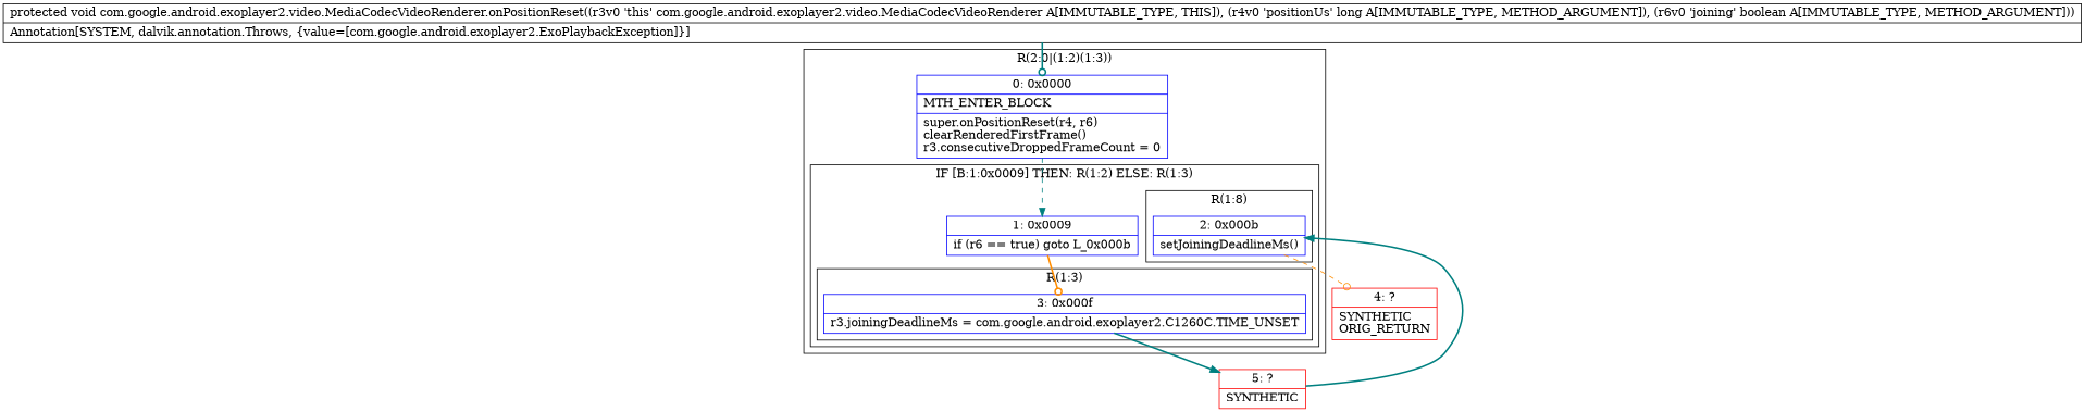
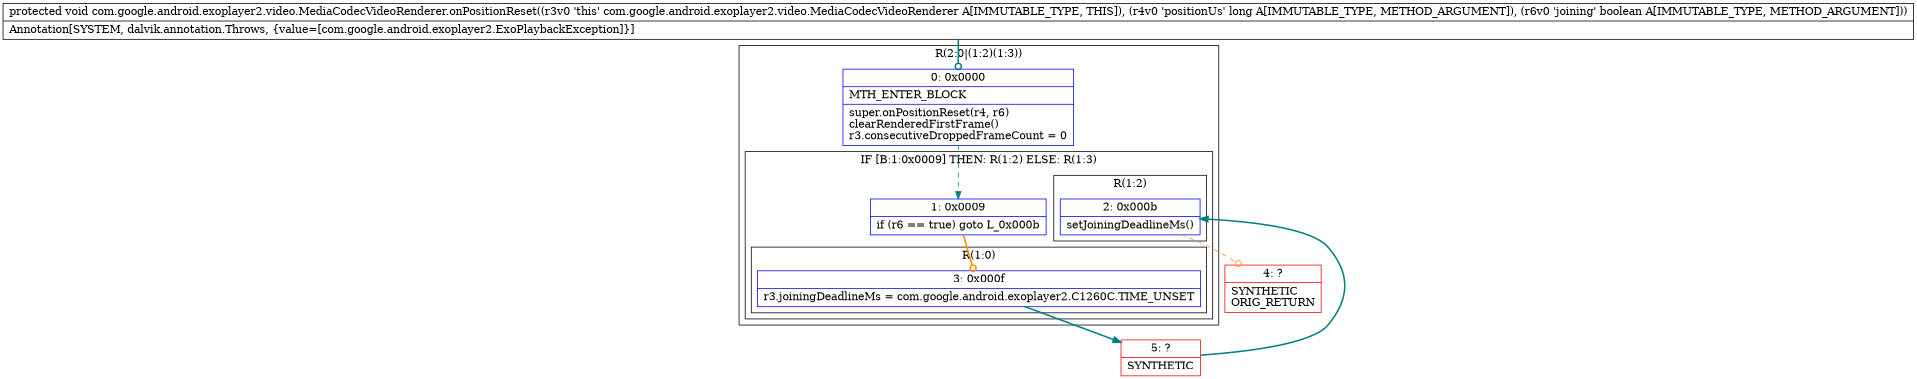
  digraph {
    node [color=blue shape=record]
    edge [arrowhead=odot color=teal style=bold]
    n1 [label="{2\:\ 0x000b|setJoiningDeadlineMs()\l}"]
    n2 [label="{3\:\ 0x000f|r3.joiningDeadlineMs = com.google.android.exoplayer2.C1260C.TIME_UNSET\l}"]
    n3 [label="{1\:\ 0x0009|if (r6 == true) goto L_0x000b\l}"]
    n4 [label="{0\:\ 0x0000|MTH_ENTER_BLOCK\l|super.onPositionReset(r4, r6)\lclearRenderedFirstFrame()\lr3.consecutiveDroppedFrameCount = 0\l}"]
    n5 [color=red label="{4\:\ ?|SYNTHETIC\lORIG_RETURN\l}"]
    n6 [color=red label="{5\:\ ?|SYNTHETIC\l}"]
    n7 [label="{protected void com.google.android.exoplayer2.video.MediaCodecVideoRenderer.onPositionReset((r3v0 'this' com.google.android.exoplayer2.video.MediaCodecVideoRenderer A[IMMUTABLE_TYPE, THIS]), (r4v0 'positionUs' long A[IMMUTABLE_TYPE, METHOD_ARGUMENT]), (r6v0 'joining' boolean A[IMMUTABLE_TYPE, METHOD_ARGUMENT]))  | Annotation[SYSTEM, dalvik.annotation.Throws, \{value=[com.google.android.exoplayer2.ExoPlaybackException]\}]\l}" color=""]
    subgraph cluster_1 {
      label="R(2:0|(1:2)(1:3))"
      n4
      subgraph cluster_2 {
        label="IF [B:1:0x0009] THEN: R(1:2) ELSE: R(1:3)"
        n3
        subgraph cluster_3 {
-         label="R(1:8)"
+         label="R(1:2)"
          n1
        }
        subgraph cluster_4 {
-         label="R(1:3)"
+         label="R(1:0)"
          n2
        }
      }
    }
    n1 -> n5 [color=darkorange style=dashed]
    n2 -> n6 [arrowhead=normal]
    n3 -> n2 [color=darkorange]
    n4 -> n3 [arrowhead=normal style=dashed]
    n6 -> n1 [arrowhead=normal]
    n7 -> n4
  }
